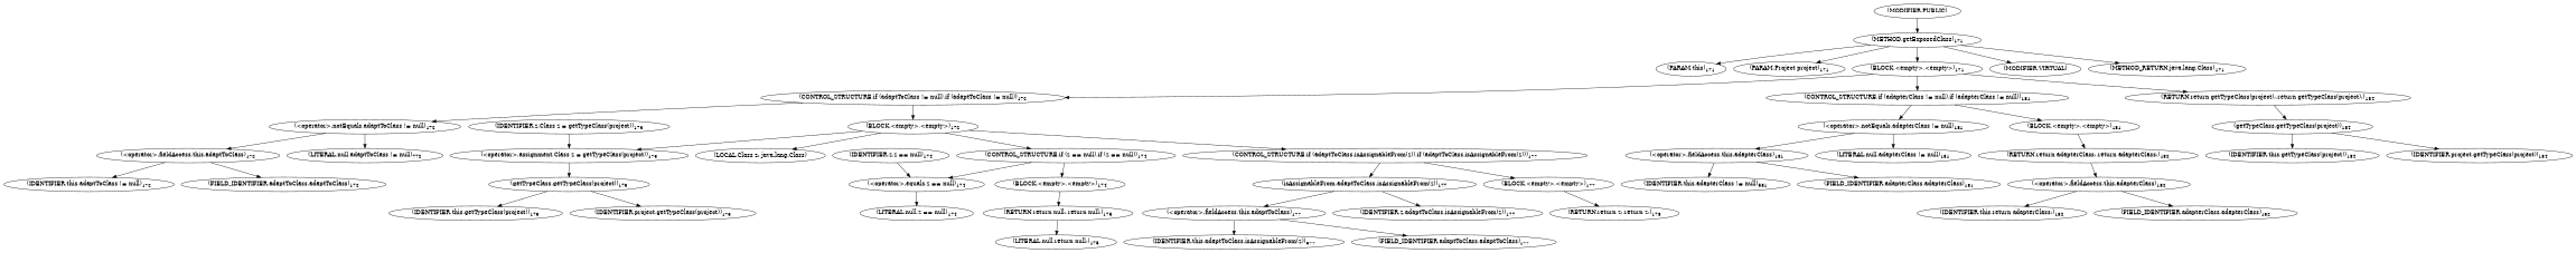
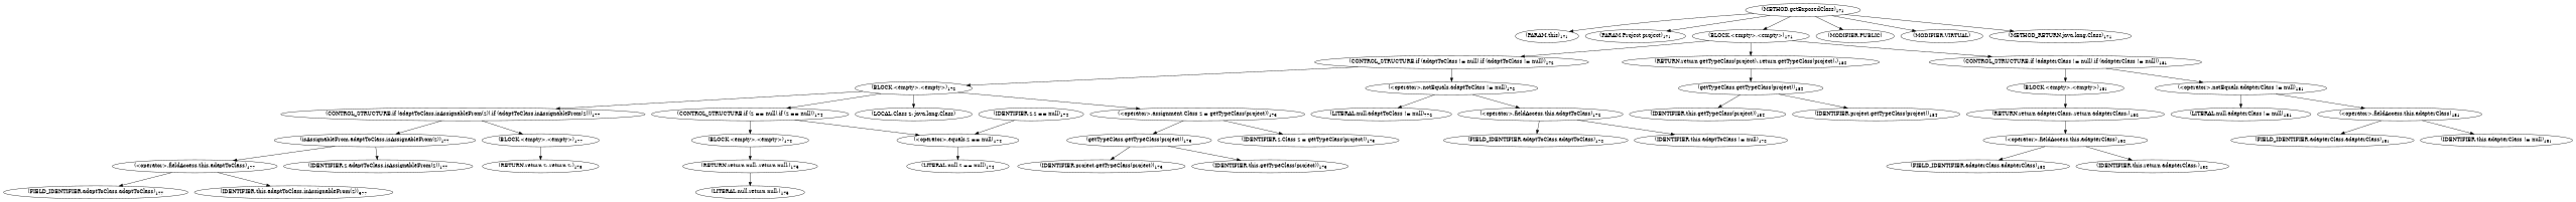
  digraph {
    n1 [label=<(METHOD,getExposedClass)<SUB>171</SUB>>]
    n2 [label=<(PARAM,this)<SUB>171</SUB>>]
    n3 [label=<(PARAM,Project project)<SUB>171</SUB>>]
    n4 [label=<(BLOCK,&lt;empty&gt;,&lt;empty&gt;)<SUB>171</SUB>>]
    n5 [label=<(MODIFIER,PUBLIC)>]
    n6 [label=<(MODIFIER,VIRTUAL)>]
    n7 [label=<(METHOD_RETURN,java.lang.Class)<SUB>171</SUB>>]
    n8 [label=<(CONTROL_STRUCTURE,if (adaptToClass != null),if (adaptToClass != null))<SUB>172</SUB>>]
    n9 [label=<(CONTROL_STRUCTURE,if (adapterClass != null),if (adapterClass != null))<SUB>181</SUB>>]
    n10 [label=<(RETURN,return getTypeClass(project);,return getTypeClass(project);)<SUB>184</SUB>>]
    n11 [label=<(&lt;operator&gt;.notEquals,adaptToClass != null)<SUB>172</SUB>>]
    n12 [label=<(BLOCK,&lt;empty&gt;,&lt;empty&gt;)<SUB>172</SUB>>]
    n13 [label=<(&lt;operator&gt;.notEquals,adapterClass != null)<SUB>181</SUB>>]
    n14 [label=<(BLOCK,&lt;empty&gt;,&lt;empty&gt;)<SUB>181</SUB>>]
    n15 [label=<(getTypeClass,getTypeClass(project))<SUB>184</SUB>>]
    n16 [label=<(&lt;operator&gt;.fieldAccess,this.adaptToClass)<SUB>172</SUB>>]
    n17 [label=<(LITERAL,null,adaptToClass != null)<SUB>772</SUB>>]
    n18 [label=<(LOCAL,Class z: java.lang.Class)>]
    n19 [label=<(&lt;operator&gt;.assignment,Class z = getTypeClass(project))<SUB>173</SUB>>]
    n20 [label=<(CONTROL_STRUCTURE,if (z == null),if (z == null))<SUB>174</SUB>>]
    n21 [label=<(CONTROL_STRUCTURE,if (adaptToClass.isAssignableFrom(z)),if (adaptToClass.isAssignableFrom(z)))<SUB>177</SUB>>]
    n22 [label=<(IDENTIFIER,this,adaptToClass != null)<SUB>172</SUB>>]
    n23 [label=<(FIELD_IDENTIFIER,adaptToClass,adaptToClass)<SUB>172</SUB>>]
    n24 [label=<(IDENTIFIER,z,Class z = getTypeClass(project))<SUB>173</SUB>>]
    n25 [label=<(getTypeClass,getTypeClass(project))<SUB>173</SUB>>]
    n26 [label=<(&lt;operator&gt;.equals,z == null)<SUB>174</SUB>>]
    n27 [label=<(BLOCK,&lt;empty&gt;,&lt;empty&gt;)<SUB>174</SUB>>]
    n28 [label=<(isAssignableFrom,adaptToClass.isAssignableFrom(z))<SUB>177</SUB>>]
    n29 [label=<(BLOCK,&lt;empty&gt;,&lt;empty&gt;)<SUB>177</SUB>>]
    n30 [label=<(IDENTIFIER,this,getTypeClass(project))<SUB>173</SUB>>]
    n31 [label=<(IDENTIFIER,project,getTypeClass(project))<SUB>173</SUB>>]
    n32 [label=<(LITERAL,null,z == null)<SUB>174</SUB>>]
    n33 [label=<(RETURN,return null;,return null;)<SUB>175</SUB>>]
    n34 [label=<(IDENTIFIER,z,z == null)<SUB>174</SUB>>]
    n35 [label=<(LITERAL,null,return null;)<SUB>175</SUB>>]
    n36 [label=<(&lt;operator&gt;.fieldAccess,this.adaptToClass)<SUB>177</SUB>>]
    n37 [label=<(IDENTIFIER,z,adaptToClass.isAssignableFrom(z))<SUB>177</SUB>>]
    n38 [label=<(RETURN,return z;,return z;)<SUB>178</SUB>>]
    n39 [label=<(IDENTIFIER,this,adaptToClass.isAssignableFrom(z))<SUB>577</SUB>>]
    n40 [label=<(FIELD_IDENTIFIER,adaptToClass,adaptToClass)<SUB>177</SUB>>]
    n41 [label=<(&lt;operator&gt;.fieldAccess,this.adapterClass)<SUB>181</SUB>>]
    n42 [label=<(LITERAL,null,adapterClass != null)<SUB>181</SUB>>]
    n43 [label=<(RETURN,return adapterClass;,return adapterClass;)<SUB>182</SUB>>]
-   n44 [label=<(IDENTIFIER,this,adapterClass != null)<SUB>581</SUB>>]
+   n44 [label=<(IDENTIFIER,this,adapterClass != null)<SUB>181</SUB>>]
    n45 [label=<(FIELD_IDENTIFIER,adapterClass,adapterClass)<SUB>181</SUB>>]
    n46 [label=<(&lt;operator&gt;.fieldAccess,this.adapterClass)<SUB>182</SUB>>]
    n47 [label=<(IDENTIFIER,this,return adapterClass;)<SUB>182</SUB>>]
    n48 [label=<(FIELD_IDENTIFIER,adapterClass,adapterClass)<SUB>182</SUB>>]
    n49 [label=<(IDENTIFIER,this,getTypeClass(project))<SUB>184</SUB>>]
    n50 [label=<(IDENTIFIER,project,getTypeClass(project))<SUB>184</SUB>>]
    n1 -> n2
    n1 -> n3
    n1 -> n4
-   n5 -> n1
+   n1 -> n5
    n1 -> n6
    n1 -> n7
    n4 -> n8
    n4 -> n9
    n4 -> n10
    n8 -> n11
    n8 -> n12
    n9 -> n13
    n9 -> n14
    n10 -> n15
    n11 -> n16
    n11 -> n17
    n12 -> n18
    n12 -> n19
    n12 -> n20
    n12 -> n21
    n13 -> n41
    n13 -> n42
    n14 -> n43
    n15 -> n49
    n15 -> n50
    n16 -> n22
    n16 -> n23
-   n24 -> n19
+   n19 -> n24
    n19 -> n25
    n20 -> n26
    n20 -> n27
    n21 -> n28
    n21 -> n29
    n25 -> n30
    n25 -> n31
    n26 -> n32
    n27 -> n33
    n28 -> n36
    n28 -> n37
    n29 -> n38
    n33 -> n35
    n34 -> n26
    n36 -> n39
    n36 -> n40
    n41 -> n44
    n41 -> n45
    n43 -> n46
    n46 -> n47
    n46 -> n48
  }
